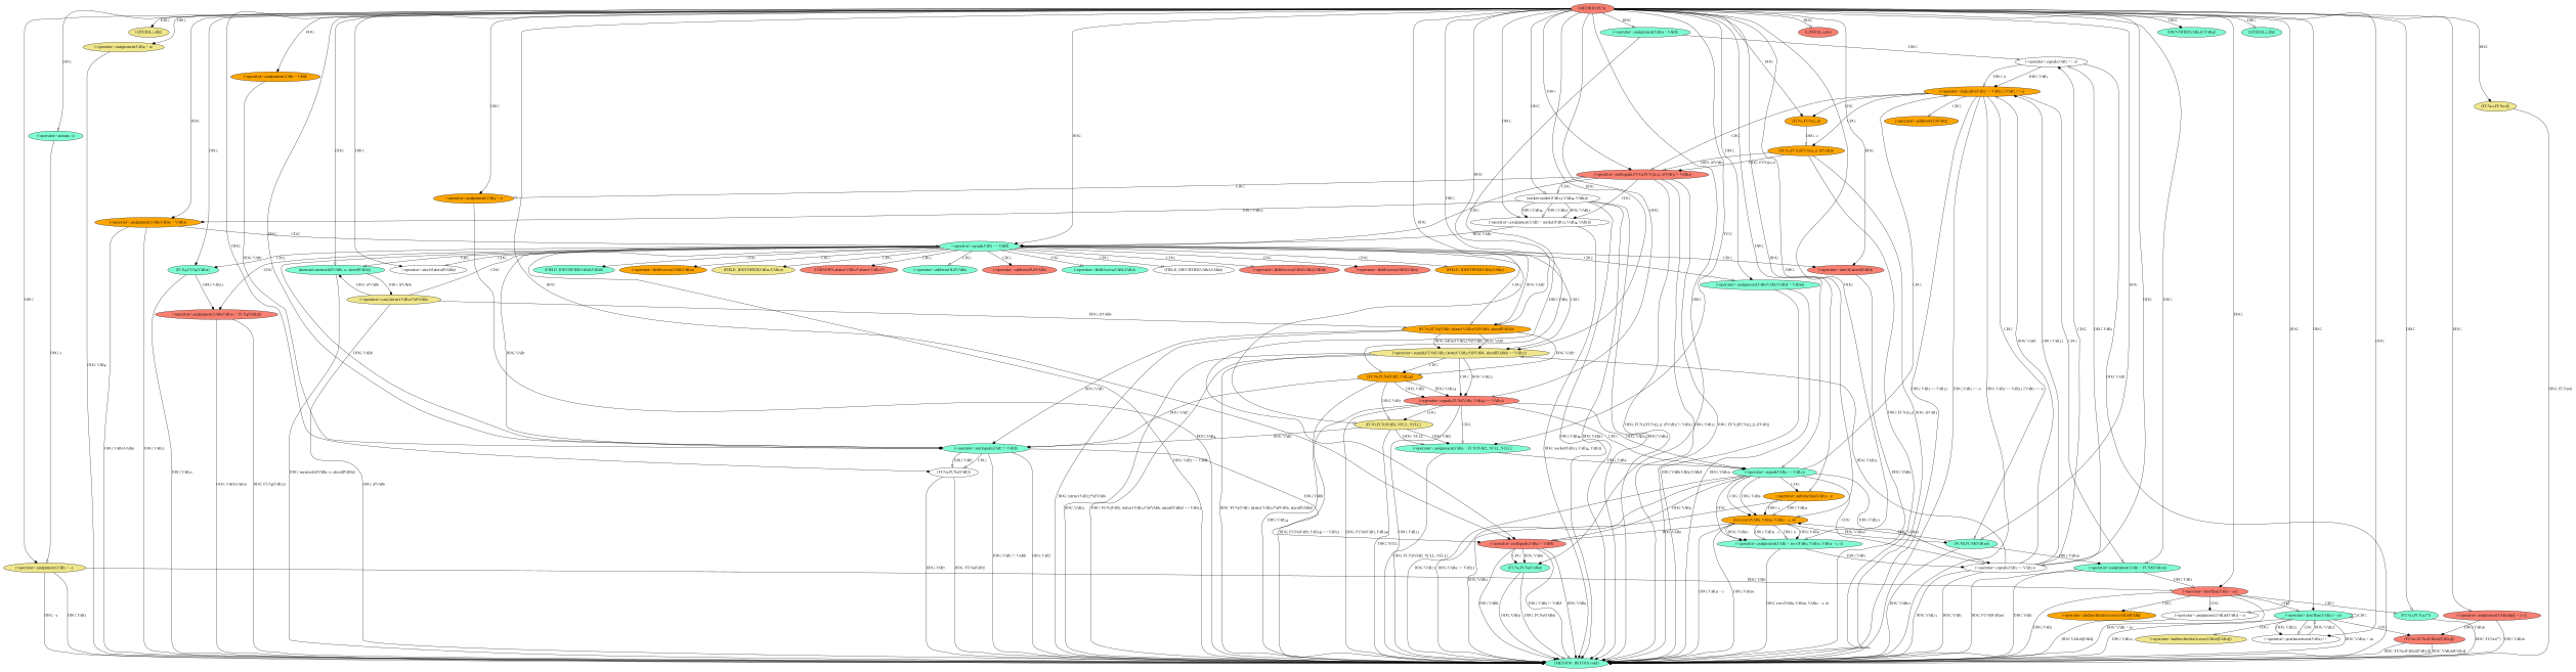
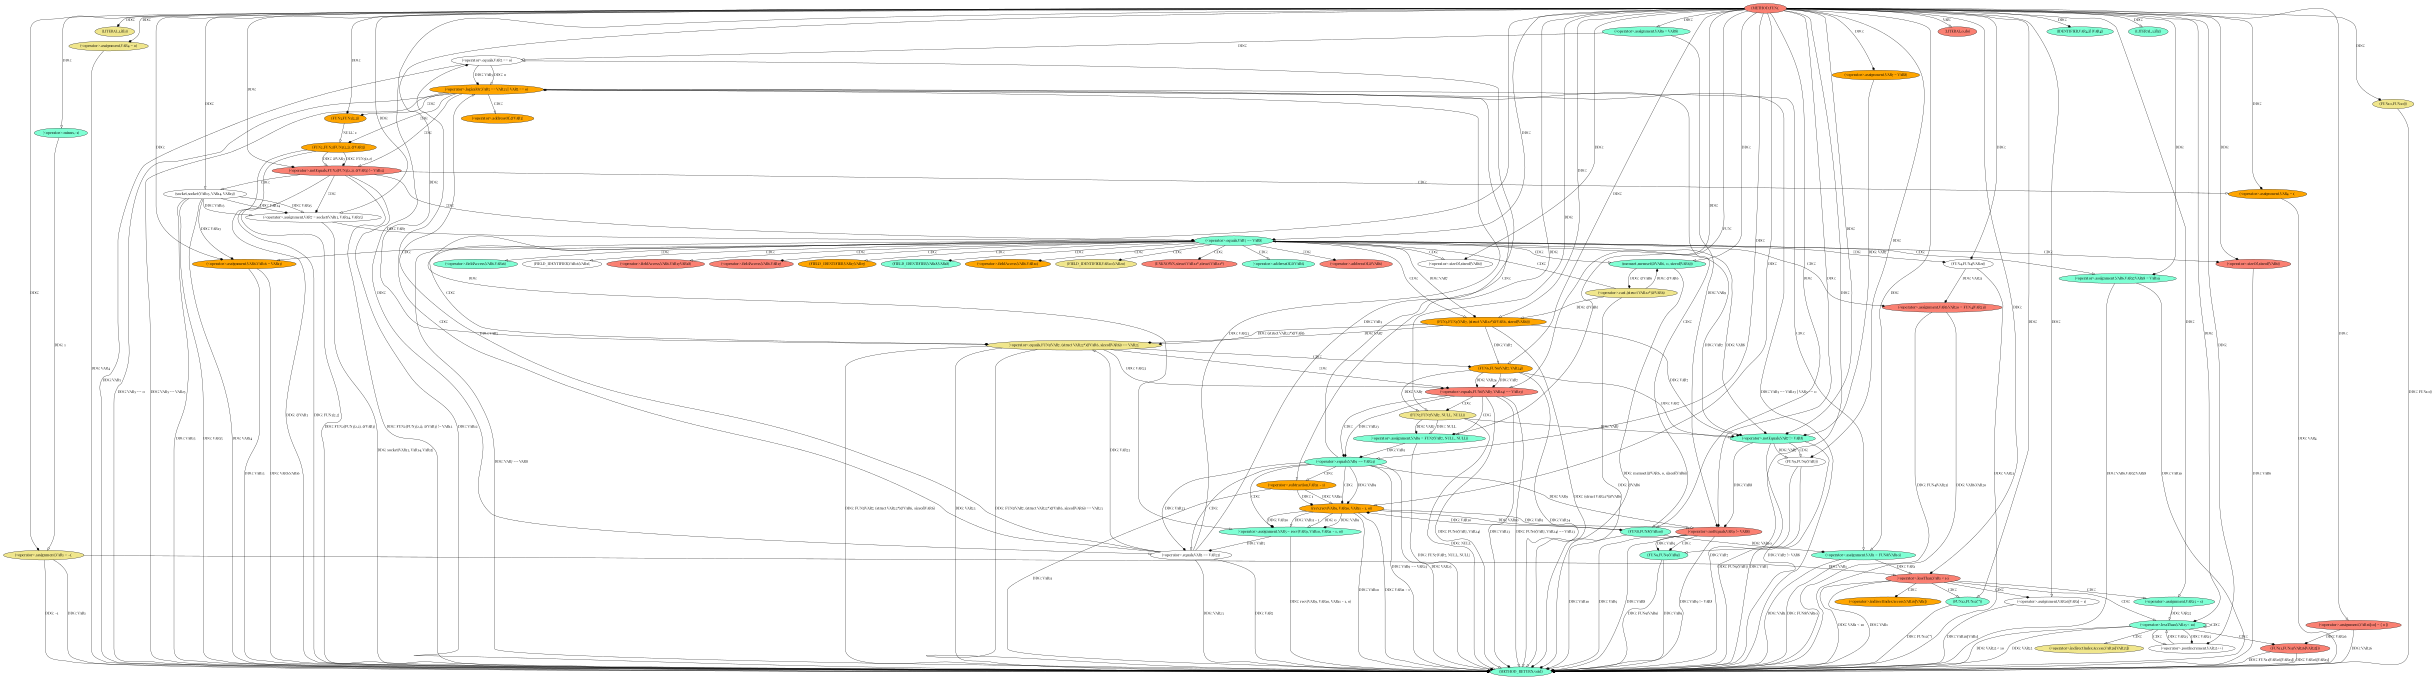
  digraph {
    fontname="Playfair Display"
    node [fillcolor=aquamarine fontname="Playfair Display" style=filled]
    edge [arrowhead=diamond fontname="Playfair Display"]
    n1 [fillcolor=salmon label="(METHOD,FUN1)"]
    n2 [fillcolor=khaki label="(<operator>.assignment,VAR1 = -1)"]
    n3 [label="(<operator>.minus,-1)"]
    n4 [fillcolor=khaki label="(LITERAL,1,if(1))"]
    n5 [fillcolor=khaki label="(<operator>.assignment,VAR4 = 0)"]
    n6 [fillcolor=orange label="(<operator>.assignment,VAR7 = VAR8)"]
    n7 [label="(<operator>.assignment,VAR9 = VAR8)"]
    n8 [fillcolor=salmon label="(<operator>.notEquals,FUN2(FUN3(2,2), &VAR3) != VAR12)"]
    n9 [fillcolor=orange label="(FUN3,FUN3(2,2))"]
    n10 [fillcolor=orange label="(<operator>.assignment,VAR4 = 1)"]
    n11 [fillcolor=white label="(<operator>.assignment,VAR7 = socket(VAR13, VAR14, VAR15))"]
    n12 [fillcolor=white label="(socket,socket(VAR13, VAR14, VAR15))"]
    n13 [label="(<operator>.equals,VAR7 == VAR8)"]
    n14 [label="(memset,memset(&VAR6, 0, sizeof(VAR6)))"]
    n15 [fillcolor=white label="(<operator>.sizeOf,sizeof(VAR6))"]
    n16 [fillcolor=orange label="(<operator>.assignment,VAR6.VAR16 = VAR13)"]
    n17 [label="(<operator>.assignment,VAR6.VAR17.VAR18 = VAR19)"]
-   n18 [label="(FUN4,FUN4(VAR21))"]
+   n18 [fillcolor=white label="(FUN4,FUN4(VAR21))"]
    n19 [fillcolor=khaki label="(<operator>.equals,FUN5(VAR7, (struct VAR22*)&VAR6, sizeof(VAR6)) == VAR23)"]
    n20 [fillcolor=orange label="(FUN5,FUN5(VAR7, (struct VAR22*)&VAR6, sizeof(VAR6)))"]
    n21 [fillcolor=salmon label="(<operator>.sizeOf,sizeof(VAR6))"]
    n22 [fillcolor=salmon label="(<operator>.equals,FUN6(VAR7, VAR24) == VAR23)"]
    n23 [fillcolor=orange label="(FUN6,FUN6(VAR7, VAR24))"]
    n24 [label="(<operator>.assignment,VAR9 = FUN7(VAR7, NULL, NULL))"]
    n25 [fillcolor=khaki label="(FUN7,FUN7(VAR7, NULL, NULL))"]
    n26 [label="(<operator>.equals,VAR9 == VAR23)"]
    n27 [label="(<operator>.assignment,VAR5 = recv(VAR9, VAR10, VAR11 - 1, 0))"]
    n28 [fillcolor=orange label="(recv,recv(VAR9, VAR10, VAR11 - 1, 0))"]
    n29 [fillcolor=orange label="(<operator>.subtraction,VAR11 - 1)"]
    n30 [fillcolor=white label="(<operator>.equals,VAR5 == VAR23)"]
    n31 [label="(<operator>.assignment,VAR1 = FUN8(VAR10))"]
    n32 [label="(FUN8,FUN8(VAR10))"]
    n33 [fillcolor=salmon label="(LITERAL,0,do)"]
    n34 [label="(<operator>.notEquals,VAR7 != VAR8)"]
    n35 [fillcolor=white label="(FUN9,FUN9(VAR7))"]
    n36 [fillcolor=salmon label="(<operator>.notEquals,VAR9 != VAR8)"]
    n37 [label="(FUN9,FUN9(VAR9))"]
-   n38 [label="(IDENTIFIER,VAR0,if (VAR4))"]
+   n38 [label="(IDENTIFIER,VAR4,if (VAR4))"]
    n39 [fillcolor=khaki label="(FUN10,FUN10())"]
    n40 [label="(LITERAL,1,if(1))"]
    n41 [fillcolor=salmon label="(<operator>.assignment,VAR26[10] = { 0 })"]
    n42 [fillcolor=salmon label="(<operator>.lessThan,VAR1 < 10)"]
    n43 [fillcolor=white label="(<operator>.assignment,VAR26[VAR1] = 1)"]
+   n44 [label="(<operator>.assignment,VAR25 = 0)"]
    n45 [label="(<operator>.lessThan,VAR25 < 10)"]
    n46 [fillcolor=white label="(<operator>.postIncrement,VAR25++)"]
    n47 [label="(FUN12,FUN12(\"\"))"]
    n48 [label="(METHOD_RETURN,void)"]
    n49 [fillcolor=white label="(<operator>.equals,VAR5 == 0)"]
    n50 [fillcolor=orange label="(FUN2,FUN2(FUN3(2,2), &VAR3))"]
    n51 [fillcolor=salmon label="(<operator>.assignment,VAR6.VAR20 = FUN4(VAR21))"]
    n52 [fillcolor=salmon label="(<operator>.addressOf,&VAR6)"]
    n53 [label="(<operator>.fieldAccess,VAR6.VAR16)"]
    n54 [fillcolor=white label="(FIELD_IDENTIFIER,VAR16,VAR16)"]
    n55 [fillcolor=salmon label="(<operator>.fieldAccess,VAR6.VAR17.VAR18)"]
    n56 [fillcolor=salmon label="(<operator>.fieldAccess,VAR6.VAR17)"]
    n57 [fillcolor=orange label="(FIELD_IDENTIFIER,VAR17,VAR17)"]
    n58 [label="(FIELD_IDENTIFIER,VAR18,VAR18)"]
    n59 [fillcolor=orange label="(<operator>.fieldAccess,VAR6.VAR20)"]
    n60 [fillcolor=khaki label="(FIELD_IDENTIFIER,VAR20,VAR20)"]
    n61 [fillcolor=salmon label="(UNKNOWN,struct VAR22*,struct VAR22*)"]
    n62 [label="(<operator>.addressOf,&VAR6)"]
    n63 [fillcolor=khaki label="(<operator>.cast,(struct VAR22*)&VAR6)"]
    n64 [fillcolor=orange label="(<operator>.logicalOr,VAR5 == VAR23 || VAR5 == 0)"]
    n65 [fillcolor=salmon label="(FUN11,FUN11(VAR26[VAR25]))"]
    n66 [fillcolor=orange label="(<operator>.indirectIndexAccess,VAR26[VAR1])"]
    n67 [fillcolor=khaki label="(<operator>.indirectIndexAccess,VAR26[VAR25])"]
    n68 [fillcolor=orange label="(<operator>.addressOf,&VAR3)"]
    n1 -> n2 [label="DDG: "]
    n1 -> n3 [arrowhead=onormal label="DDG: "]
    n1 -> n4 [label="DDG: "]
    n1 -> n5 [label="DDG: "]
    n1 -> n6 [label="DDG: "]
    n1 -> n7 [arrowhead=onormal label="DDG: "]
    n1 -> n8 [label="DDG: "]
    n1 -> n9 [label="DDG: "]
    n1 -> n10 [label="DDG: "]
    n1 -> n11 [arrowhead=onormal label="DDG: "]
    n1 -> n12 [arrowhead=onormal label="DDG: "]
    n1 -> n13 [label="DDG: "]
    n1 -> n14 [arrowhead=onormal label="DDG: "]
    n1 -> n15 [label="DDG: "]
    n1 -> n16 [label="DDG: "]
    n1 -> n17 [label="DDG: "]
    n1 -> n18 [label="DDG: "]
    n1 -> n19 [label="DDG: "]
    n1 -> n20 [arrowhead=onormal label="DDG: "]
    n1 -> n21 [label="DDG: "]
    n1 -> n22 [arrowhead=onormal label="DDG: "]
    n1 -> n23 [arrowhead=onormal label="DDG: "]
    n1 -> n24 [label="FUN: "]
    n1 -> n25 [arrowhead=onormal label="DDG: "]
    n1 -> n26 [arrowhead=onormal label="DDG: "]
    n1 -> n27 [arrowhead=onormal label="DDG: "]
    n1 -> n28 [arrowhead=onormal label="DDG: "]
    n1 -> n29 [arrowhead=onormal label="DDG: "]
    n1 -> n30 [arrowhead=onormal label="DDG: "]
    n1 -> n31 [arrowhead=onormal label="DDG: "]
    n1 -> n32 [arrowhead=onormal label="DDG: "]
-   n1 -> n33 [arrowhead=onormal label="DDG: "]
+   n1 -> n33 [arrowhead=onormal label="VAR: "]
    n1 -> n34 [label="DDG: "]
    n1 -> n35 [label="DDG: "]
    n1 -> n36 [label="DDG: "]
-   n1 -> n37 [label="DDG: "]
+   n1 -> n37 [arrowhead=onormal label="DDG: "]
    n1 -> n38 [label="DDG: "]
    n1 -> n39 [label="DDG: "]
    n1 -> n40 [arrowhead=onormal label="DDG: "]
    n1 -> n41 [arrowhead=onormal label="DDG: "]
    n1 -> n42 [label="DDG: "]
    n1 -> n43 [arrowhead=onormal label="DDG: "]
+   n1 -> n44 [arrowhead=onormal label="DDG: "]
    n1 -> n45 [label="DDG: "]
    n1 -> n46 [label="DDG: "]
    n1 -> n47 [arrowhead=onormal label="DDG: "]
    n2 -> n42 [arrowhead=onormal label="DDG: VAR1"]
    n2 -> n48 [arrowhead=onormal label="DDG: VAR1"]
    n2 -> n48 [label="DDG: -1"]
    n3 -> n2 [arrowhead=onormal label="DDG: 1"]
    n5 -> n48 [label="DDG: VAR4"]
    n6 -> n34 [label="DDG: VAR7"]
    n7 -> n36 [label="DDG: VAR9"]
    n7 -> n49 [arrowhead=onormal label="DDG: "]
    n8 -> n10 [arrowhead=onormal label="CDG: "]
    n8 -> n11 [label="CDG: "]
    n8 -> n12 [arrowhead=onormal label="CDG: "]
    n8 -> n13 [label="CDG: "]
    n8 -> n48 [label="DDG: FUN2(FUN3(2,2), &VAR3) != VAR12"]
    n8 -> n48 [label="DDG: VAR12"]
    n8 -> n48 [arrowhead=onormal label="DDG: FUN2(FUN3(2,2), &VAR3)"]
-   n9 -> n50 [arrowhead=onormal label="DDG: 2"]
+   n9 -> n50 [arrowhead=onormal label="NULL: 2"]
    n10 -> n48 [arrowhead=onormal label="DDG: VAR4"]
    n11 -> n13 [label="DDG: VAR7"]
    n11 -> n48 [label="DDG: socket(VAR13, VAR14, VAR15)"]
    n12 -> n11 [arrowhead=onormal label="DDG: VAR13"]
    n12 -> n11 [label="DDG: VAR14"]
    n12 -> n11 [arrowhead=onormal label="DDG: VAR15"]
    n12 -> n16 [label="DDG: VAR13"]
    n12 -> n48 [label="DDG: VAR15"]
    n12 -> n48 [label="DDG: VAR13"]
    n12 -> n48 [label="DDG: VAR14"]
-   n13 -> n14 [arrowhead=onormal label="VAR: "]
+   n13 -> n14 [arrowhead=onormal label="CDG: "]
    n13 -> n15 [arrowhead=onormal label="CDG: "]
-   n16 -> n13 [arrowhead=onormal label="CDG: "]
+   n13 -> n16 [arrowhead=onormal label="CDG: "]
    n13 -> n17 [arrowhead=onormal label="CDG: "]
    n13 -> n18 [label="CDG: "]
    n13 -> n19 [label="CDG: "]
    n13 -> n20 [label="DDG: VAR7"]
    n13 -> n20 [arrowhead=onormal label="CDG: "]
    n13 -> n21 [label="CDG: "]
    n13 -> n34 [label="DDG: VAR7"]
    n13 -> n34 [label="DDG: VAR8"]
    n13 -> n48 [label="DDG: VAR7 == VAR8"]
    n13 -> n51 [label="CDG: "]
    n13 -> n52 [label="CDG: "]
    n13 -> n53 [arrowhead=onormal label="CDG: "]
    n13 -> n54 [arrowhead=onormal label="CDG: "]
    n13 -> n55 [arrowhead=onormal label="CDG: "]
    n13 -> n56 [label="CDG: "]
    n13 -> n57 [arrowhead=onormal label="CDG: "]
    n13 -> n58 [label="CDG: "]
    n13 -> n59 [label="CDG: "]
    n13 -> n60 [label="CDG: "]
    n13 -> n61 [label="CDG: "]
    n13 -> n62 [arrowhead=onormal label="CDG: "]
    n14 -> n48 [label="DDG: memset(&VAR6, 0, sizeof(VAR6))"]
    n14 -> n63 [label="DDG: &VAR6"]
    n16 -> n48 [label="DDG: VAR6.VAR16"]
    n16 -> n48 [label="DDG: VAR13"]
    n17 -> n48 [arrowhead=onormal label="DDG: VAR19"]
    n17 -> n48 [arrowhead=onormal label="DDG: VAR6.VAR17.VAR18"]
    n18 -> n48 [arrowhead=onormal label="DDG: VAR21"]
    n18 -> n51 [label="DDG: VAR21"]
    n19 -> n22 [label="DDG: VAR23"]
    n19 -> n22 [label="CDG: "]
    n19 -> n23 [label="CDG: "]
    n19 -> n48 [label="DDG: FUN5(VAR7, (struct VAR22*)&VAR6, sizeof(VAR6))"]
    n19 -> n48 [arrowhead=onormal label="DDG: VAR23"]
    n19 -> n48 [arrowhead=onormal label="DDG: FUN5(VAR7, (struct VAR22*)&VAR6, sizeof(VAR6)) == VAR23"]
    n20 -> n19 [label="DDG: VAR7"]
    n20 -> n19 [label="DDG: (struct VAR22*)&VAR6"]
    n20 -> n23 [arrowhead=onormal label="DDG: VAR7"]
    n20 -> n34 [label="DDG: VAR7"]
    n20 -> n48 [arrowhead=onormal label="DDG: (struct VAR22*)&VAR6"]
    n21 -> n48 [arrowhead=onormal label="DDG: VAR6"]
    n22 -> n24 [arrowhead=onormal label="CDG: "]
    n22 -> n25 [label="CDG: "]
    n22 -> n26 [label="DDG: VAR23"]
    n22 -> n26 [label="CDG: "]
    n22 -> n48 [arrowhead=onormal label="DDG: FUN6(VAR7, VAR24)"]
    n22 -> n48 [label="DDG: VAR23"]
    n22 -> n48 [arrowhead=onormal label="DDG: FUN6(VAR7, VAR24) == VAR23"]
    n23 -> n22 [label="DDG: VAR7"]
    n23 -> n22 [label="DDG: VAR24"]
    n23 -> n25 [arrowhead=onormal label="DDG: VAR7"]
    n23 -> n34 [arrowhead=onormal label="DDG: VAR7"]
    n23 -> n48 [arrowhead=onormal label="DDG: VAR24"]
    n24 -> n26 [label="DDG: VAR9"]
    n24 -> n48 [label="DDG: FUN7(VAR7, NULL, NULL)"]
    n25 -> n24 [label="DDG: VAR7"]
    n25 -> n24 [arrowhead=onormal label="DDG: NULL"]
    n25 -> n34 [label="DDG: VAR7"]
    n25 -> n48 [arrowhead=onormal label="DDG: NULL"]
    n26 -> n27 [label="CDG: "]
    n26 -> n28 [label="DDG: VAR9"]
    n26 -> n28 [label="CDG: "]
-   n26 -> n29 [label="CDG: "]
+   n26 -> n29 [arrowhead=onormal label="CDG: "]
    n26 -> n30 [label="DDG: VAR23"]
    n26 -> n30 [arrowhead=onormal label="CDG: "]
    n26 -> n36 [arrowhead=onormal label="DDG: VAR9"]
    n26 -> n48 [label="DDG: VAR9 == VAR23"]
    n26 -> n48 [label="DDG: VAR23"]
    n26 -> n64 [arrowhead=onormal label="CDG: "]
    n27 -> n30 [label="DDG: VAR5"]
    n27 -> n48 [label="DDG: recv(VAR9, VAR10, VAR11 - 1, 0)"]
    n28 -> n27 [label="DDG: VAR9"]
    n28 -> n27 [label="DDG: VAR10"]
    n28 -> n27 [arrowhead=onormal label="DDG: VAR11 - 1"]
    n28 -> n27 [arrowhead=onormal label="DDG: 0"]
    n28 -> n32 [label="DDG: VAR10"]
    n28 -> n36 [arrowhead=onormal label="DDG: VAR9"]
    n28 -> n48 [label="DDG: VAR10"]
    n28 -> n48 [arrowhead=onormal label="DDG: VAR11 - 1"]
    n29 -> n28 [arrowhead=onormal label="DDG: VAR11"]
    n29 -> n28 [label="DDG: 1"]
    n29 -> n48 [label="DDG: VAR11"]
    n30 -> n19 [arrowhead=onormal label="DDG: VAR23"]
    n30 -> n48 [arrowhead=onormal label="DDG: VAR23"]
    n30 -> n48 [label="DDG: VAR5"]
    n30 -> n49 [arrowhead=onormal label="DDG: VAR5"]
    n30 -> n49 [label="CDG: "]
    n30 -> n64 [arrowhead=onormal label="DDG: VAR5"]
    n30 -> n64 [label="DDG: VAR23"]
    n31 -> n42 [arrowhead=onormal label="DDG: VAR1"]
    n31 -> n48 [arrowhead=onormal label="DDG: FUN8(VAR10)"]
    n31 -> n48 [label="DDG: VAR1"]
    n32 -> n28 [label="DDG: VAR10"]
    n32 -> n31 [label="DDG: VAR10"]
    n32 -> n48 [arrowhead=onormal label="DDG: VAR10"]
    n34 -> n35 [arrowhead=onormal label="DDG: VAR7"]
    n34 -> n35 [arrowhead=onormal label="CDG: "]
    n34 -> n36 [label="DDG: VAR8"]
    n34 -> n48 [label="DDG: VAR7 != VAR8"]
    n34 -> n48 [arrowhead=onormal label="DDG: VAR7"]
    n35 -> n48 [arrowhead=onormal label="DDG: VAR7"]
    n35 -> n48 [arrowhead=onormal label="DDG: FUN9(VAR7)"]
    n36 -> n37 [label="DDG: VAR9"]
    n36 -> n37 [label="CDG: "]
    n36 -> n48 [arrowhead=onormal label="DDG: VAR9 != VAR8"]
    n36 -> n48 [label="DDG: VAR9"]
    n36 -> n48 [label="DDG: VAR8"]
    n37 -> n48 [arrowhead=onormal label="DDG: FUN9(VAR9)"]
    n37 -> n48 [label="DDG: VAR9"]
    n39 -> n48 [label="DDG: FUN10()"]
    n41 -> n48 [label="DDG: VAR26"]
    n41 -> n65 [label="DDG: VAR26"]
    n42 -> n43 [label="CDG: "]
+   n42 -> n44 [arrowhead=onormal label="CDG: "]
    n42 -> n45 [arrowhead=onormal label="CDG: "]
    n42 -> n47 [arrowhead=onormal label="CDG: "]
    n42 -> n48 [arrowhead=onormal label="DDG: VAR1 < 10"]
    n42 -> n48 [arrowhead=onormal label="DDG: VAR1"]
    n42 -> n66 [label="CDG: "]
    n43 -> n48 [arrowhead=onormal label="DDG: VAR26[VAR1]"]
+   n44 -> n45 [arrowhead=onormal label="DDG: VAR25"]
    n45 -> n45 [arrowhead=onormal label="CDG: "]
    n45 -> n46 [label="DDG: VAR25"]
    n45 -> n46 [arrowhead=onormal label="CDG: "]
    n45 -> n48 [label="DDG: VAR25 < 10"]
    n45 -> n48 [arrowhead=onormal label="DDG: VAR25"]
    n45 -> n65 [label="CDG: "]
    n45 -> n67 [arrowhead=onormal label="CDG: "]
    n46 -> n45 [arrowhead=onormal label="DDG: VAR25"]
    n47 -> n48 [label="DDG: FUN12(\"\")"]
    n49 -> n48 [label="DDG: VAR5"]
    n49 -> n64 [label="DDG: VAR5"]
    n49 -> n64 [arrowhead=onormal label="DDG: 0"]
    n50 -> n8 [label="DDG: FUN3(2,2)"]
    n50 -> n8 [arrowhead=onormal label="DDG: &VAR3"]
    n50 -> n48 [arrowhead=onormal label="DDG: FUN3(2,2)"]
    n50 -> n48 [label="DDG: &VAR3"]
    n51 -> n48 [arrowhead=onormal label="DDG: FUN4(VAR21)"]
    n51 -> n48 [arrowhead=onormal label="DDG: VAR6.VAR20"]
    n63 -> n13 [arrowhead=onormal label="CDG: "]
    n63 -> n14 [label="DDG: &VAR6"]
    n63 -> n20 [arrowhead=onormal label="DDG: &VAR6"]
    n63 -> n48 [label="DDG: &VAR6"]
    n64 -> n8 [arrowhead=onormal label="CDG: "]
    n64 -> n9 [label="CDG: "]
    n64 -> n31 [arrowhead=onormal label="CDG: "]
    n64 -> n32 [arrowhead=onormal label="CDG: "]
    n64 -> n48 [label="DDG: VAR5 == VAR23"]
    n64 -> n48 [label="DDG: VAR5 == 0"]
    n64 -> n48 [arrowhead=onormal label="DDG: VAR5 == VAR23 || VAR5 == 0"]
    n64 -> n50 [label="CDG: "]
    n64 -> n68 [arrowhead=onormal label="CDG: "]
    n65 -> n48 [label="DDG: FUN11(VAR26[VAR25])"]
    n65 -> n48 [arrowhead=onormal label="DDG: VAR26[VAR25]"]
  }
